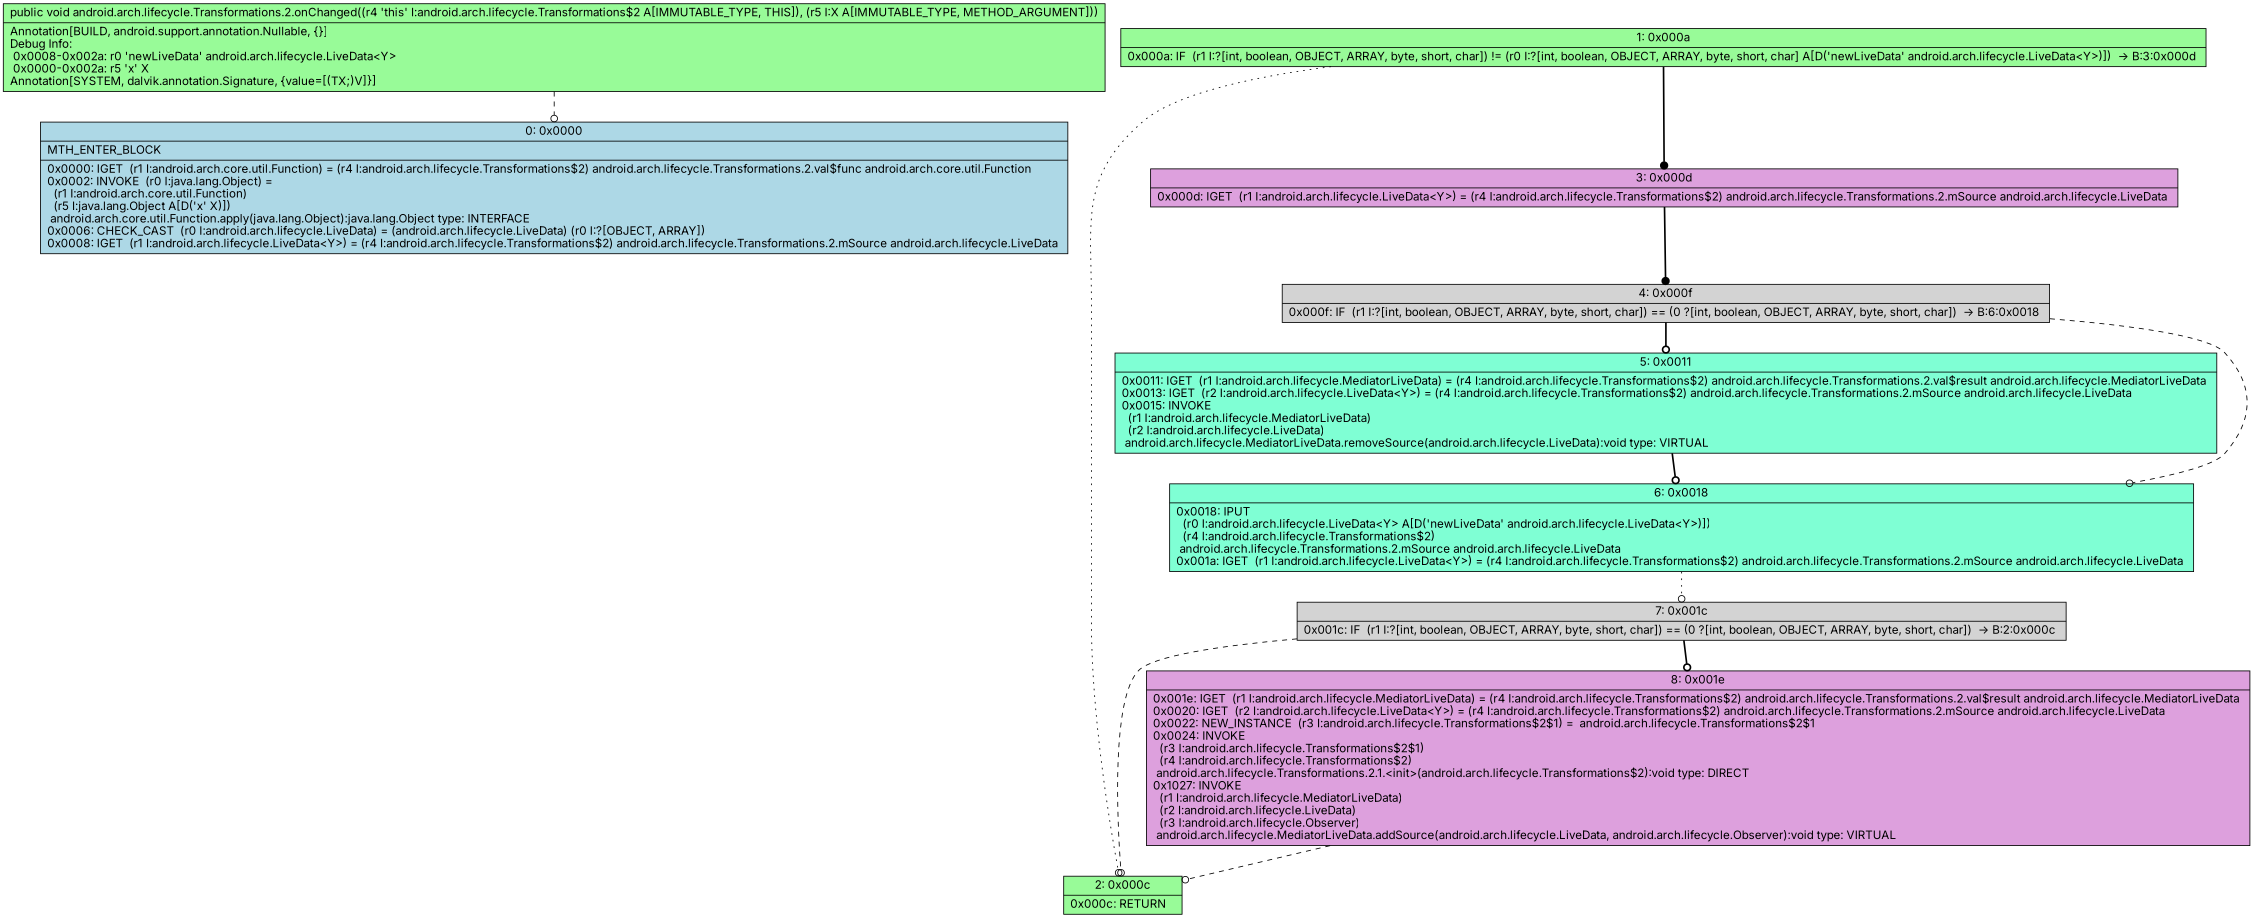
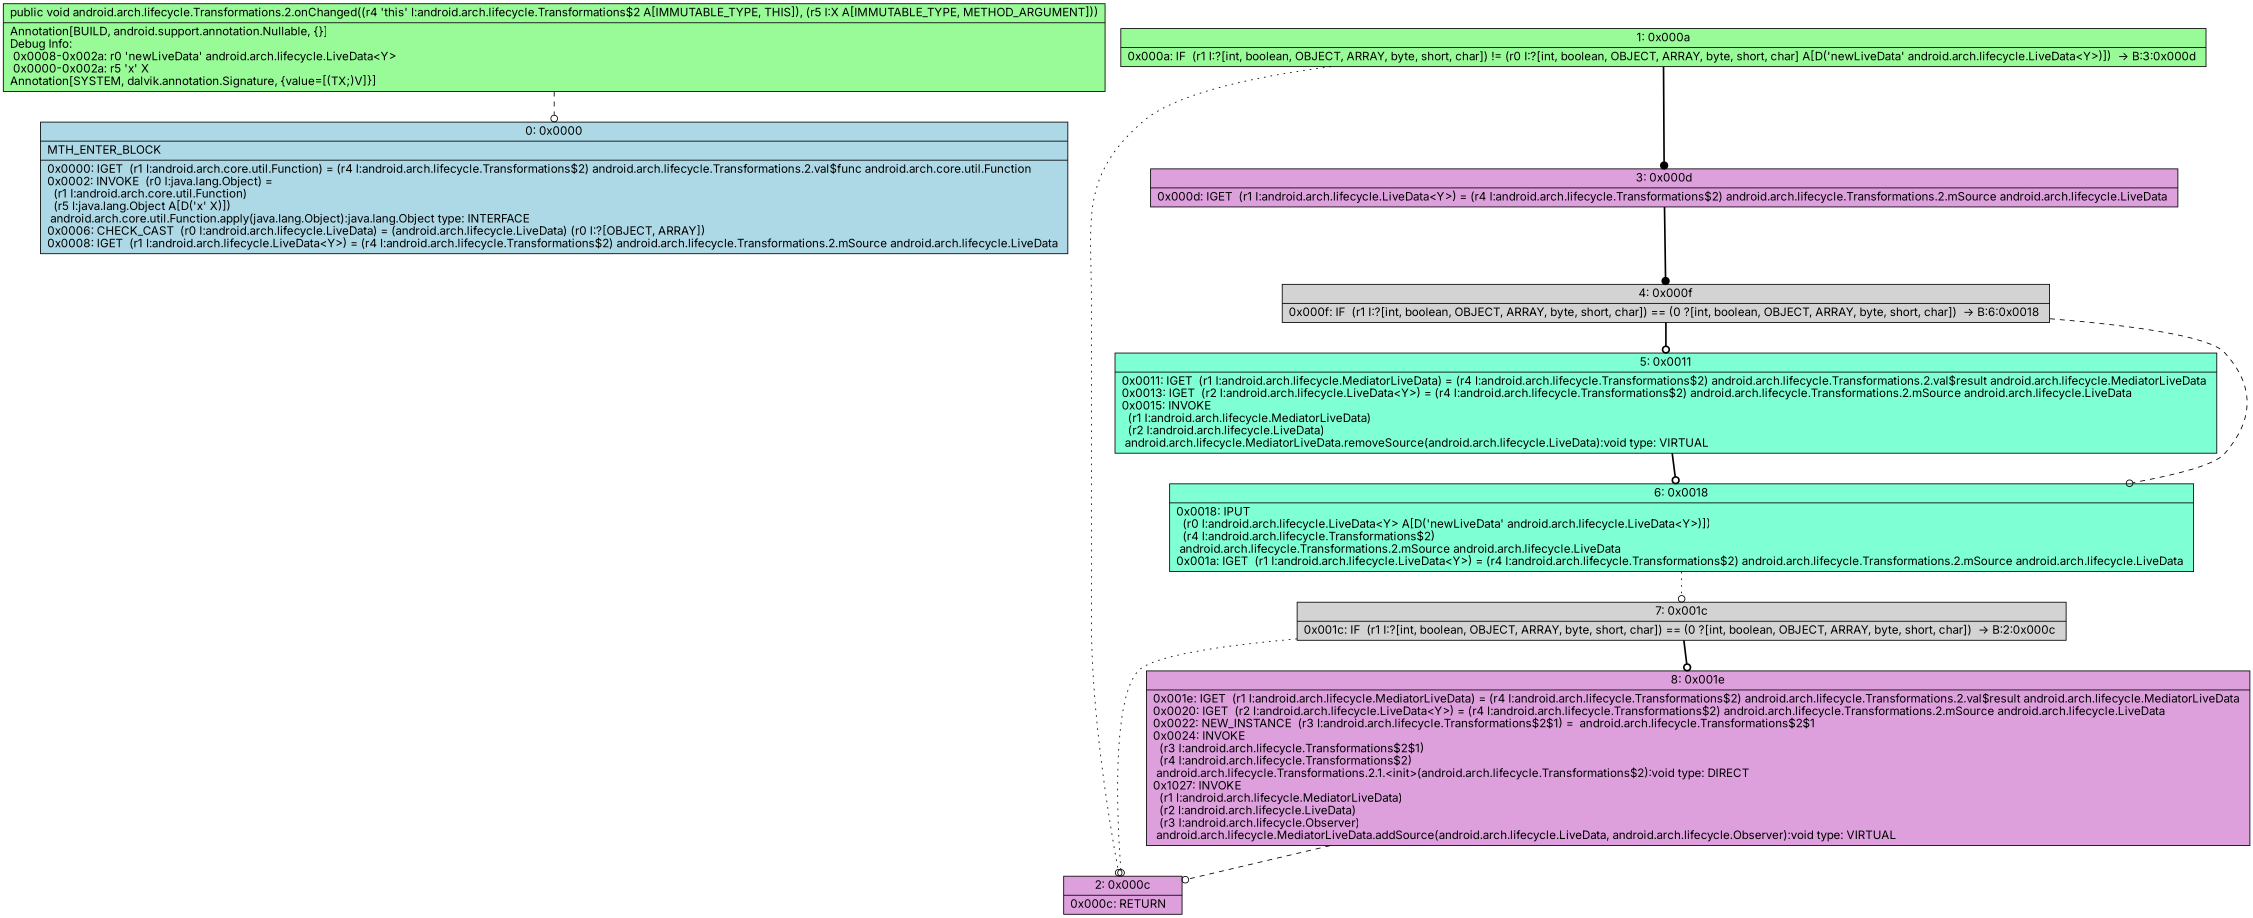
  digraph {
    fontname=Inter
    node [fillcolor=plum fontname=Inter shape=record style=filled]
    edge [arrowhead=odot fontname=Inter style=bold]
    n1 [fillcolor=lightblue label="{0\:\ 0x0000|MTH_ENTER_BLOCK\l|0x0000: IGET  (r1 I:android.arch.core.util.Function) = (r4 I:android.arch.lifecycle.Transformations$2) android.arch.lifecycle.Transformations.2.val$func android.arch.core.util.Function \l0x0002: INVOKE  (r0 I:java.lang.Object) = \l  (r1 I:android.arch.core.util.Function)\l  (r5 I:java.lang.Object A[D('x' X)])\l android.arch.core.util.Function.apply(java.lang.Object):java.lang.Object type: INTERFACE \l0x0006: CHECK_CAST  (r0 I:android.arch.lifecycle.LiveData) = (android.arch.lifecycle.LiveData) (r0 I:?[OBJECT, ARRAY]) \l0x0008: IGET  (r1 I:android.arch.lifecycle.LiveData\<Y\>) = (r4 I:android.arch.lifecycle.Transformations$2) android.arch.lifecycle.Transformations.2.mSource android.arch.lifecycle.LiveData \l}"]
    n2 [fillcolor=palegreen label="{1\:\ 0x000a|0x000a: IF  (r1 I:?[int, boolean, OBJECT, ARRAY, byte, short, char]) != (r0 I:?[int, boolean, OBJECT, ARRAY, byte, short, char] A[D('newLiveData' android.arch.lifecycle.LiveData\<Y\>)])  \-\> B:3:0x000d \l}"]
-   n3 [fillcolor=palegreen label="{2\:\ 0x000c|0x000c: RETURN   \l}"]
+   n3 [label="{2\:\ 0x000c|0x000c: RETURN   \l}"]
    n4 [label="{3\:\ 0x000d|0x000d: IGET  (r1 I:android.arch.lifecycle.LiveData\<Y\>) = (r4 I:android.arch.lifecycle.Transformations$2) android.arch.lifecycle.Transformations.2.mSource android.arch.lifecycle.LiveData \l}"]
    n5 [fillcolor=lightgrey label="{4\:\ 0x000f|0x000f: IF  (r1 I:?[int, boolean, OBJECT, ARRAY, byte, short, char]) == (0 ?[int, boolean, OBJECT, ARRAY, byte, short, char])  \-\> B:6:0x0018 \l}"]
    n6 [fillcolor=aquamarine label="{5\:\ 0x0011|0x0011: IGET  (r1 I:android.arch.lifecycle.MediatorLiveData) = (r4 I:android.arch.lifecycle.Transformations$2) android.arch.lifecycle.Transformations.2.val$result android.arch.lifecycle.MediatorLiveData \l0x0013: IGET  (r2 I:android.arch.lifecycle.LiveData\<Y\>) = (r4 I:android.arch.lifecycle.Transformations$2) android.arch.lifecycle.Transformations.2.mSource android.arch.lifecycle.LiveData \l0x0015: INVOKE  \l  (r1 I:android.arch.lifecycle.MediatorLiveData)\l  (r2 I:android.arch.lifecycle.LiveData)\l android.arch.lifecycle.MediatorLiveData.removeSource(android.arch.lifecycle.LiveData):void type: VIRTUAL \l}"]
    n7 [fillcolor=aquamarine label="{6\:\ 0x0018|0x0018: IPUT  \l  (r0 I:android.arch.lifecycle.LiveData\<Y\> A[D('newLiveData' android.arch.lifecycle.LiveData\<Y\>)])\l  (r4 I:android.arch.lifecycle.Transformations$2)\l android.arch.lifecycle.Transformations.2.mSource android.arch.lifecycle.LiveData \l0x001a: IGET  (r1 I:android.arch.lifecycle.LiveData\<Y\>) = (r4 I:android.arch.lifecycle.Transformations$2) android.arch.lifecycle.Transformations.2.mSource android.arch.lifecycle.LiveData \l}"]
    n8 [fillcolor=lightgrey label="{7\:\ 0x001c|0x001c: IF  (r1 I:?[int, boolean, OBJECT, ARRAY, byte, short, char]) == (0 ?[int, boolean, OBJECT, ARRAY, byte, short, char])  \-\> B:2:0x000c \l}"]
    n9 [label="{8\:\ 0x001e|0x001e: IGET  (r1 I:android.arch.lifecycle.MediatorLiveData) = (r4 I:android.arch.lifecycle.Transformations$2) android.arch.lifecycle.Transformations.2.val$result android.arch.lifecycle.MediatorLiveData \l0x0020: IGET  (r2 I:android.arch.lifecycle.LiveData\<Y\>) = (r4 I:android.arch.lifecycle.Transformations$2) android.arch.lifecycle.Transformations.2.mSource android.arch.lifecycle.LiveData \l0x0022: NEW_INSTANCE  (r3 I:android.arch.lifecycle.Transformations$2$1) =  android.arch.lifecycle.Transformations$2$1 \l0x0024: INVOKE  \l  (r3 I:android.arch.lifecycle.Transformations$2$1)\l  (r4 I:android.arch.lifecycle.Transformations$2)\l android.arch.lifecycle.Transformations.2.1.\<init\>(android.arch.lifecycle.Transformations$2):void type: DIRECT \l0x1027: INVOKE  \l  (r1 I:android.arch.lifecycle.MediatorLiveData)\l  (r2 I:android.arch.lifecycle.LiveData)\l  (r3 I:android.arch.lifecycle.Observer)\l android.arch.lifecycle.MediatorLiveData.addSource(android.arch.lifecycle.LiveData, android.arch.lifecycle.Observer):void type: VIRTUAL \l}"]
    n10 [fillcolor=palegreen label="{public void android.arch.lifecycle.Transformations.2.onChanged((r4 'this' I:android.arch.lifecycle.Transformations$2 A[IMMUTABLE_TYPE, THIS]), (r5 I:X A[IMMUTABLE_TYPE, METHOD_ARGUMENT]))  | Annotation[BUILD, android.support.annotation.Nullable, \{\}]\lDebug Info:\l  0x0008\-0x002a: r0 'newLiveData' android.arch.lifecycle.LiveData\<Y\>\l  0x0000\-0x002a: r5 'x' X\lAnnotation[SYSTEM, dalvik.annotation.Signature, \{value=[(TX;)V]\}]\l}"]
    n2 -> n3 [style=dotted]
    n2 -> n4 [arrowhead=dot]
    n4 -> n5 [arrowhead=dot]
    n5 -> n6
    n5 -> n7 [style=dashed]
    n6 -> n7
    n7 -> n8 [style=dotted]
-   n8 -> n3 [style=dashed]
+   n8 -> n3 [style=dotted]
    n8 -> n9
    n9 -> n3 [style=dashed]
    n10 -> n1 [style=dashed]
  }
